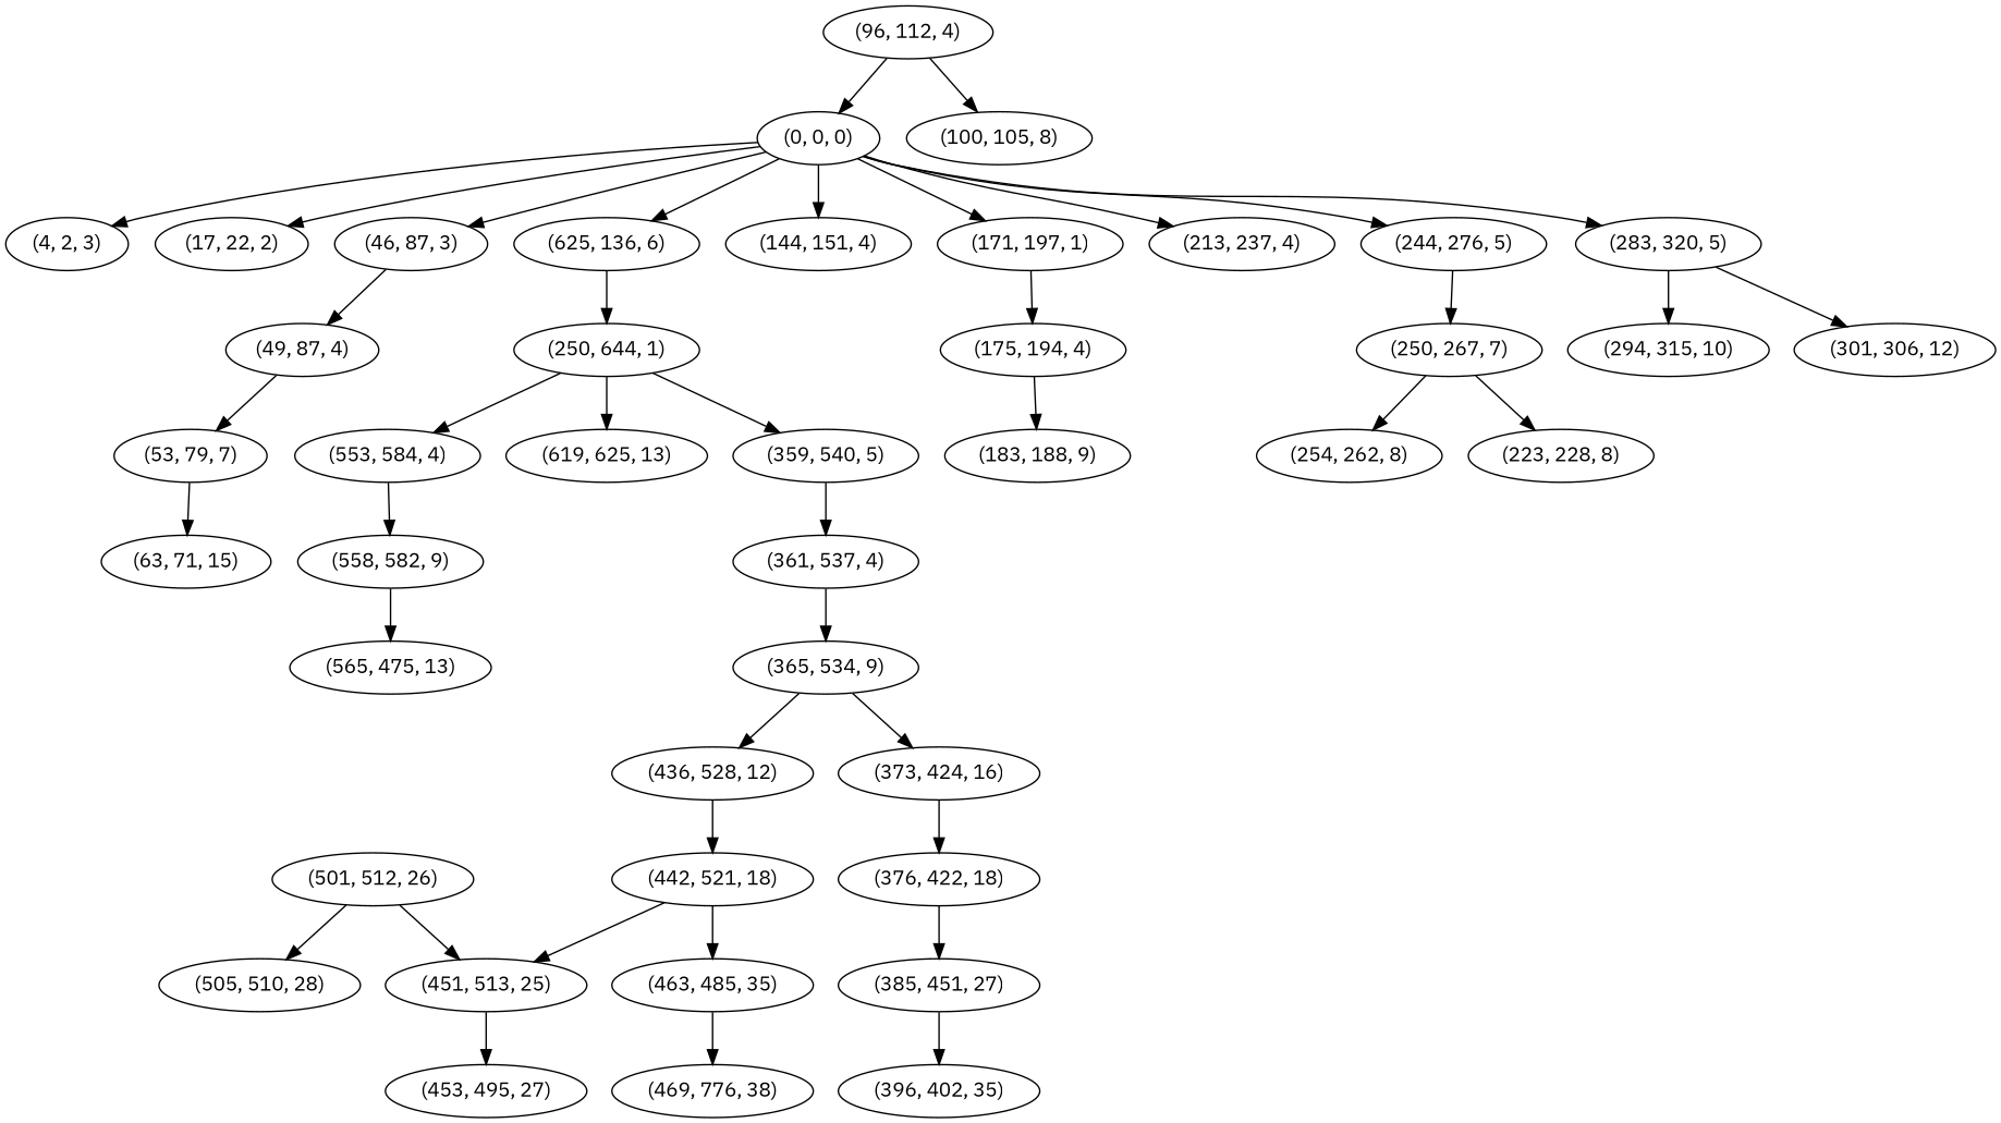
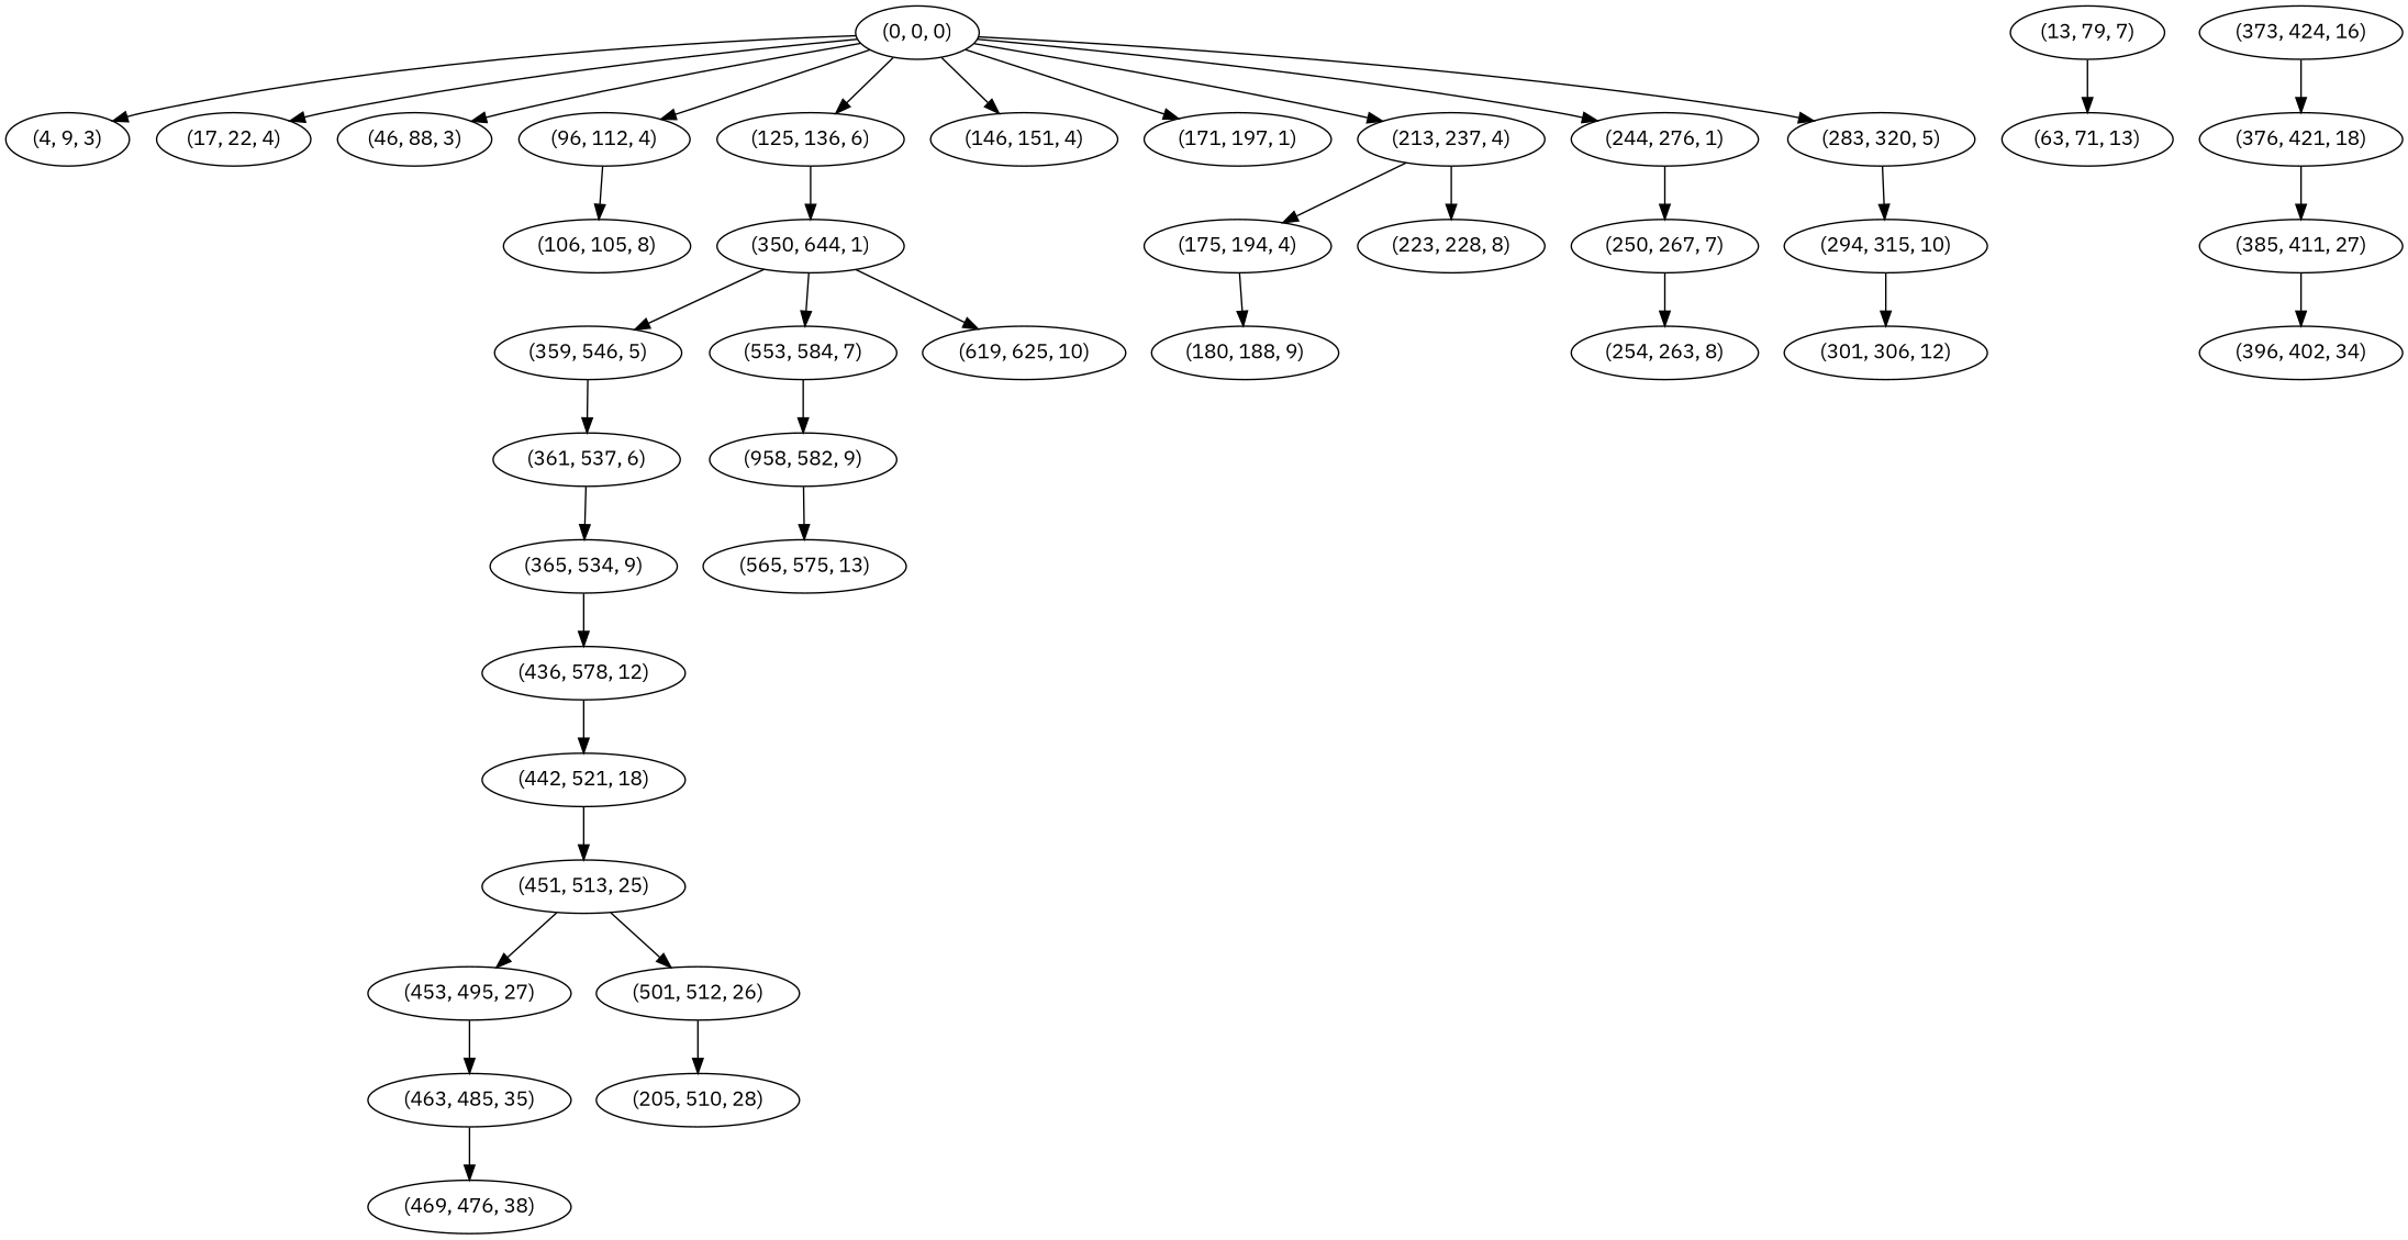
  digraph {
    fontname="IBM Plex Sans"
    node [fontname="IBM Plex Sans"]
    edge [fontname="IBM Plex Sans"]
    "(0, 0, 0)"
-   "(4, 9, 3)" [label="(4, 2, 3)"]
-   "(17, 22, 2)"
-   "(46, 88, 3)" [label="(46, 87, 3)"]
+   "(4, 9, 3)"
+   "(17, 22, 2)" [label="(17, 22, 4)"]
+   "(46, 88, 3)"
    "(96, 112, 4)"
-   "(125, 136, 6)" [label="(625, 136, 6)"]
-   "(146, 151, 4)" [label="(144, 151, 4)"]
+   "(125, 136, 6)"
+   "(146, 151, 4)"
    "(171, 197, 1)"
    "(213, 237, 4)"
-   "(244, 276, 1)" [label="(244, 276, 5)"]
+   "(244, 276, 1)"
    "(283, 320, 5)"
-   "(49, 87, 4)"
-   "(100, 105, 8)"
-   "(350, 644, 1)" [label="(250, 644, 1)"]
+   "(100, 105, 8)" [label="(106, 105, 8)"]
+   "(350, 644, 1)"
    "(175, 194, 4)"
    "(223, 228, 8)"
    "(250, 267, 7)"
    "(294, 315, 10)"
-   "(359, 540, 5)"
-   "(553, 584, 7)" [label="(553, 584, 4)"]
-   "(619, 625, 13)"
-   "(53, 79, 7)"
-   "(63, 71, 15)"
-   "(183, 188, 9)"
-   "(254, 262, 8)"
+   "(359, 540, 5)" [label="(359, 546, 5)"]
+   "(553, 584, 7)"
+   "(619, 625, 13)" [label="(619, 625, 10)"]
+   "(53, 79, 7)" [label="(13, 79, 7)"]
+   "(63, 71, 15)" [label="(63, 71, 13)"]
+   "(183, 188, 9)" [label="(180, 188, 9)"]
+   "(254, 262, 8)" [label="(254, 263, 8)"]
    "(301, 306, 12)"
-   "(361, 537, 6)" [label="(361, 537, 4)"]
-   "(558, 582, 9)"
+   "(361, 537, 6)"
+   "(558, 582, 9)" [label="(958, 582, 9)"]
    "(365, 534, 9)"
    "(373, 424, 16)"
-   "(436, 528, 12)"
-   "(376, 422, 18)"
+   "(436, 528, 12)" [label="(436, 578, 12)"]
+   "(376, 422, 18)" [label="(376, 421, 18)"]
    "(442, 521, 18)"
-   "(385, 411, 27)" [label="(385, 451, 27)"]
-   "(396, 402, 34)" [label="(396, 402, 35)"]
+   "(385, 411, 27)"
+   "(396, 402, 34)"
    "(451, 513, 25)"
    "(453, 495, 27)"
    "(501, 512, 26)"
    "(463, 485, 35)"
-   "(505, 510, 28)"
-   "(469, 476, 38)" [label="(469, 776, 38)"]
-   "(565, 575, 13)" [label="(565, 475, 13)"]
+   "(505, 510, 28)" [label="(205, 510, 28)"]
+   "(469, 476, 38)"
+   "(565, 575, 13)"
    "(0, 0, 0)" -> "(4, 9, 3)"
    "(0, 0, 0)" -> "(17, 22, 2)"
    "(0, 0, 0)" -> "(46, 88, 3)"
-   "(96, 112, 4)" -> "(0, 0, 0)"
+   "(0, 0, 0)" -> "(96, 112, 4)"
    "(0, 0, 0)" -> "(125, 136, 6)"
    "(0, 0, 0)" -> "(146, 151, 4)"
    "(0, 0, 0)" -> "(171, 197, 1)"
    "(0, 0, 0)" -> "(213, 237, 4)"
    "(0, 0, 0)" -> "(244, 276, 1)"
    "(0, 0, 0)" -> "(283, 320, 5)"
-   "(46, 88, 3)" -> "(49, 87, 4)"
    "(96, 112, 4)" -> "(100, 105, 8)"
    "(125, 136, 6)" -> "(350, 644, 1)"
-   "(171, 197, 1)" -> "(175, 194, 4)"
-   "(250, 267, 7)" -> "(223, 228, 8)"
+   "(213, 237, 4)" -> "(175, 194, 4)"
+   "(213, 237, 4)" -> "(223, 228, 8)"
    "(244, 276, 1)" -> "(250, 267, 7)"
    "(283, 320, 5)" -> "(294, 315, 10)"
-   "(49, 87, 4)" -> "(53, 79, 7)"
    "(350, 644, 1)" -> "(359, 540, 5)"
    "(350, 644, 1)" -> "(553, 584, 7)"
    "(350, 644, 1)" -> "(619, 625, 13)"
    "(175, 194, 4)" -> "(183, 188, 9)"
    "(250, 267, 7)" -> "(254, 262, 8)"
-   "(283, 320, 5)" -> "(301, 306, 12)"
+   "(294, 315, 10)" -> "(301, 306, 12)"
    "(359, 540, 5)" -> "(361, 537, 6)"
    "(553, 584, 7)" -> "(558, 582, 9)"
    "(53, 79, 7)" -> "(63, 71, 15)"
    "(361, 537, 6)" -> "(365, 534, 9)"
    "(558, 582, 9)" -> "(565, 575, 13)"
-   "(365, 534, 9)" -> "(373, 424, 16)"
    "(365, 534, 9)" -> "(436, 528, 12)"
    "(373, 424, 16)" -> "(376, 422, 18)"
    "(436, 528, 12)" -> "(442, 521, 18)"
    "(376, 422, 18)" -> "(385, 411, 27)"
    "(442, 521, 18)" -> "(451, 513, 25)"
    "(385, 411, 27)" -> "(396, 402, 34)"
    "(451, 513, 25)" -> "(453, 495, 27)"
-   "(501, 512, 26)" -> "(451, 513, 25)"
-   "(442, 521, 18)" -> "(463, 485, 35)"
+   "(451, 513, 25)" -> "(501, 512, 26)"
+   "(453, 495, 27)" -> "(463, 485, 35)"
    "(501, 512, 26)" -> "(505, 510, 28)"
    "(463, 485, 35)" -> "(469, 476, 38)"
  }
